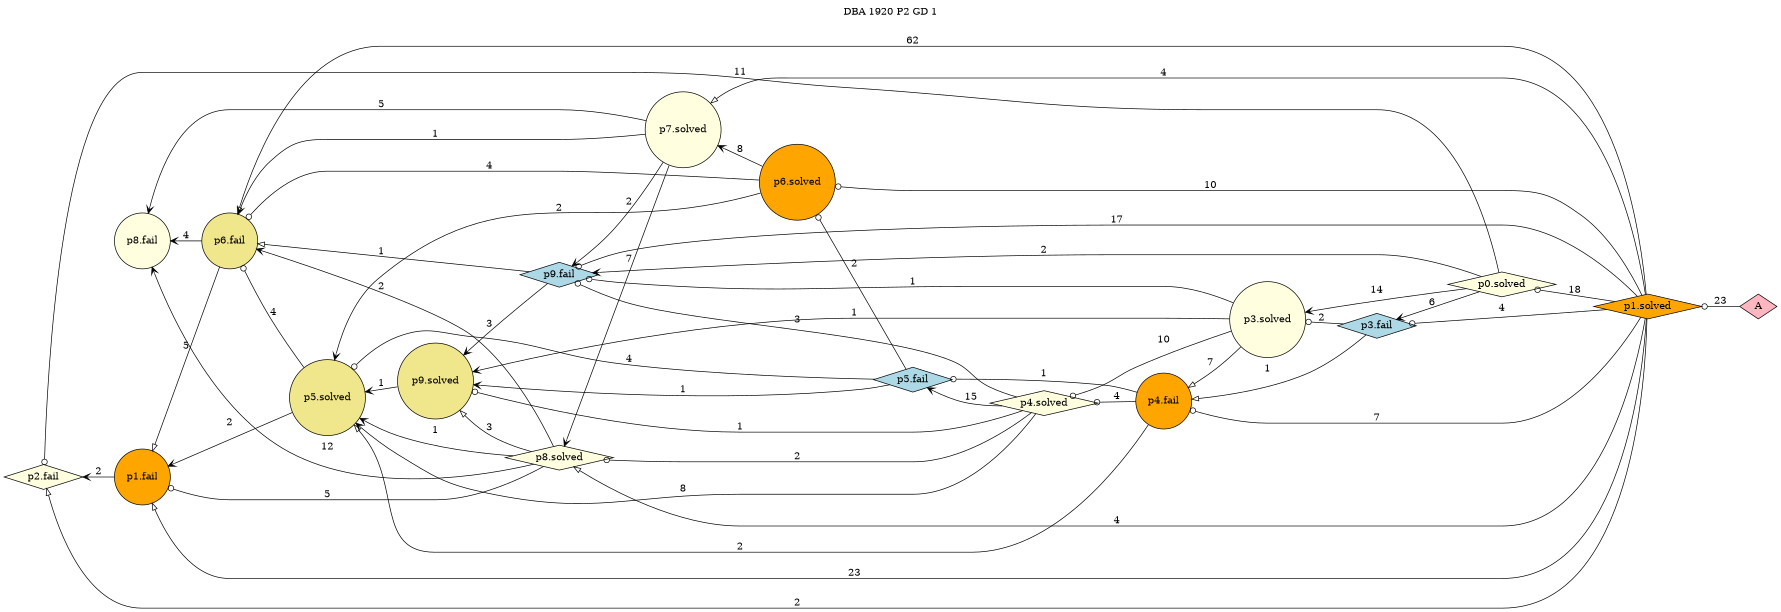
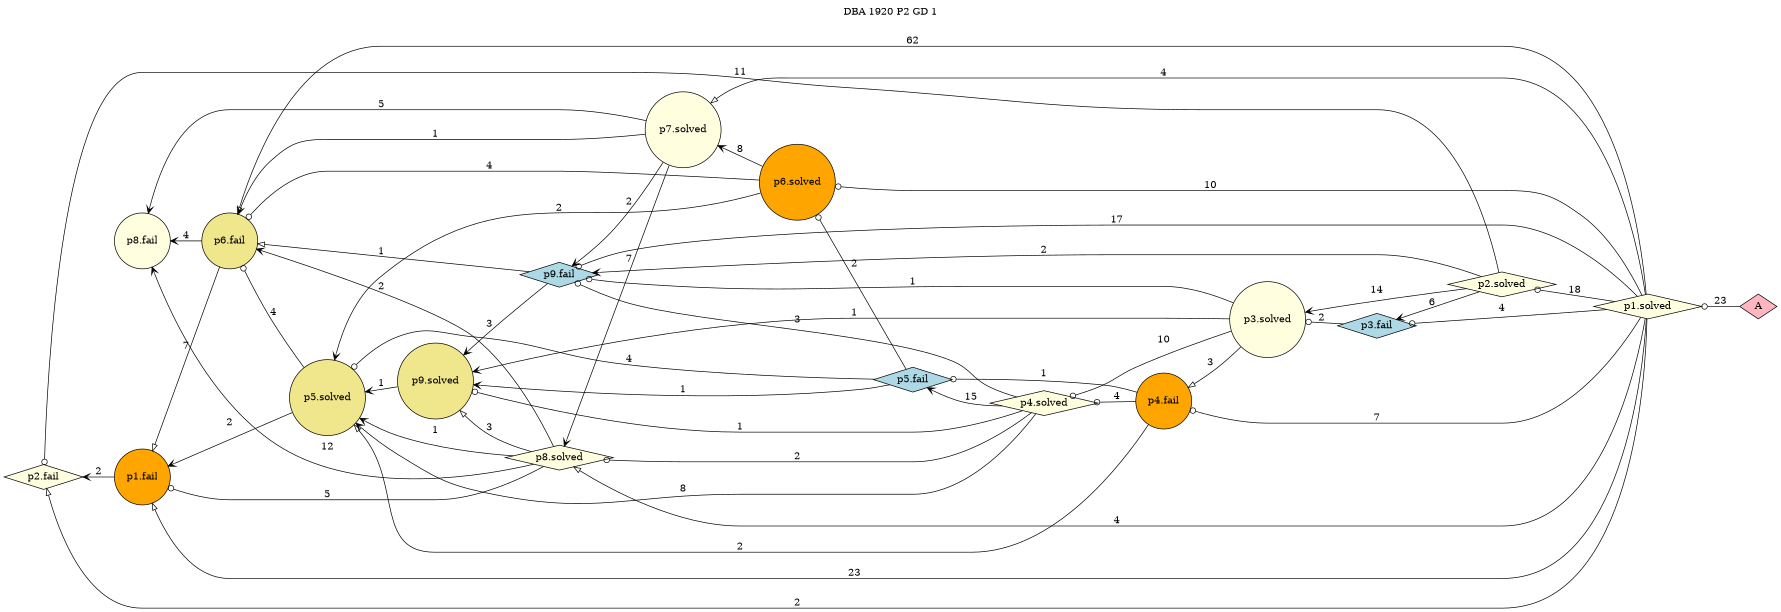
  digraph {
    label=" DBA 1920 P2 GD 1 "
    labelloc=tl
    rankdir=RL
    node [fillcolor=lightyellow shape=diamond style=filled]
    edge [arrowhead=vee]
    n1 [fillcolor=lightpink label=A]
-   n2 [fillcolor=orange label="p1.solved"]
-   n3 [label="p0.solved"]
+   n2 [label="p1.solved"]
+   n3 [label="p2.solved"]
    n4 [fillcolor=lightblue label="p3.fail"]
    n5 [fillcolor=khaki label="p6.fail" shape=circle]
    n6 [fillcolor=orange label="p1.fail" shape=circle]
    n7 [label="p2.fail"]
    n8 [fillcolor=orange label="p4.fail" shape=circle]
    n9 [fillcolor=orange label="p6.solved" shape=circle]
    n10 [label="p7.solved" shape=circle]
    n11 [label="p8.solved"]
    n12 [fillcolor=lightblue label="p9.fail"]
    n13 [label="p3.solved" shape=circle]
    n14 [label="p8.fail" shape=circle]
    n15 [label="p4.solved"]
    n16 [fillcolor=lightblue label="p5.fail"]
    n17 [fillcolor=khaki label="p5.solved" shape=circle]
    n18 [fillcolor=khaki label="p9.solved" shape=circle]
    n1 -> n2 [arrowhead=odot label=23]
    n2 -> n3 [arrowhead=odot label=18]
    n2 -> n4 [arrowhead=odot label=4]
    n2 -> n5 [arrowhead=onormal label=62]
    n2 -> n6 [arrowhead=onormal label=23]
    n2 -> n7 [arrowhead=onormal label=2]
    n2 -> n8 [arrowhead=odot label=7]
    n2 -> n9 [arrowhead=odot label=10]
    n2 -> n10 [arrowhead=onormal label=4]
    n2 -> n11 [arrowhead=onormal label=4]
    n2 -> n12 [arrowhead=odot label=17]
    n3 -> n4 [label=6]
    n3 -> n7 [arrowhead=odot label=11]
    n3 -> n12 [label=2]
    n3 -> n13 [label=14]
-   n4 -> n8 [arrowhead=onormal label=1]
    n4 -> n13 [arrowhead=odot label=2]
-   n5 -> n6 [arrowhead=onormal label=5]
+   n5 -> n6 [arrowhead=onormal label=7]
    n5 -> n14 [label=4]
    n6 -> n7 [label=2]
    n8 -> n15 [arrowhead=odot label=4]
    n8 -> n16 [arrowhead=odot label=1]
    n8 -> n17 [arrowhead=onormal label=2]
    n9 -> n5 [arrowhead=odot label=4]
    n9 -> n10 [label=8]
    n9 -> n17 [label=2]
    n10 -> n5 [label=1]
    n10 -> n11 [label=7]
    n10 -> n12 [label=2]
    n10 -> n14 [label=5]
    n11 -> n5 [label=2]
    n11 -> n6 [arrowhead=odot label=5]
    n11 -> n14 [label=12]
    n11 -> n17 [label=1]
    n11 -> n18 [arrowhead=onormal label=3]
    n12 -> n5 [arrowhead=onormal label=1]
    n12 -> n18 [label=3]
-   n13 -> n8 [arrowhead=onormal label=7]
+   n13 -> n8 [arrowhead=onormal label=3]
    n13 -> n12 [arrowhead=odot label=1]
    n13 -> n15 [arrowhead=odot label=10]
    n13 -> n18 [label=1]
    n15 -> n11 [arrowhead=odot label=2]
    n15 -> n12 [arrowhead=odot label=3]
    n15 -> n16 [label=15]
    n15 -> n17 [label=8]
    n15 -> n18 [arrowhead=odot label=1]
    n16 -> n9 [arrowhead=odot label=2]
    n16 -> n17 [arrowhead=odot label=4]
    n16 -> n18 [label=1]
    n17 -> n5 [arrowhead=odot label=4]
    n17 -> n6 [label=2]
    n18 -> n17 [label=1]
  }
